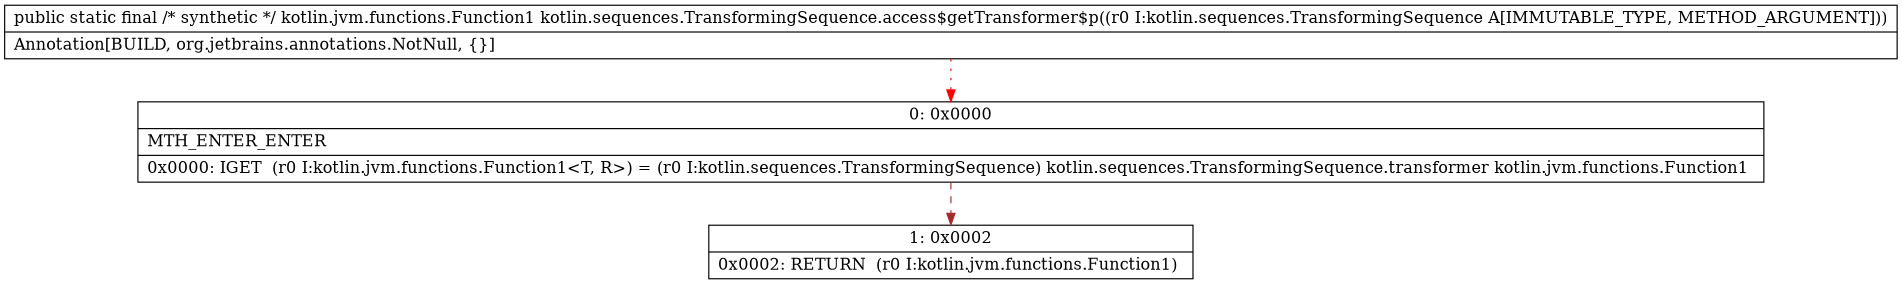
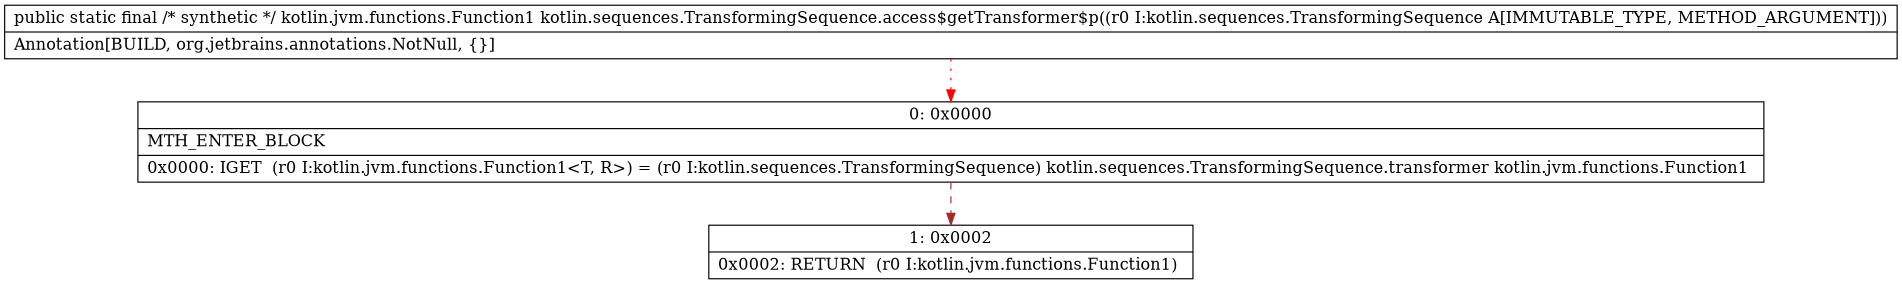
  digraph {
    node [shape=record]
-   n1 [label="{0\:\ 0x0000|MTH_ENTER_ENTER\l|0x0000: IGET  (r0 I:kotlin.jvm.functions.Function1\<T, R\>) = (r0 I:kotlin.sequences.TransformingSequence) kotlin.sequences.TransformingSequence.transformer kotlin.jvm.functions.Function1 \l}"]
+   n1 [label="{0\:\ 0x0000|MTH_ENTER_BLOCK\l|0x0000: IGET  (r0 I:kotlin.jvm.functions.Function1\<T, R\>) = (r0 I:kotlin.sequences.TransformingSequence) kotlin.sequences.TransformingSequence.transformer kotlin.jvm.functions.Function1 \l}"]
    n2 [label="{1\:\ 0x0002|0x0002: RETURN  (r0 I:kotlin.jvm.functions.Function1) \l}"]
    n3 [label="{public static final \/* synthetic *\/ kotlin.jvm.functions.Function1 kotlin.sequences.TransformingSequence.access$getTransformer$p((r0 I:kotlin.sequences.TransformingSequence A[IMMUTABLE_TYPE, METHOD_ARGUMENT]))  | Annotation[BUILD, org.jetbrains.annotations.NotNull, \{\}]\l}"]
    n1 -> n2 [color=brown style=dashed]
    n3 -> n1 [color=red style=dotted]
  }
